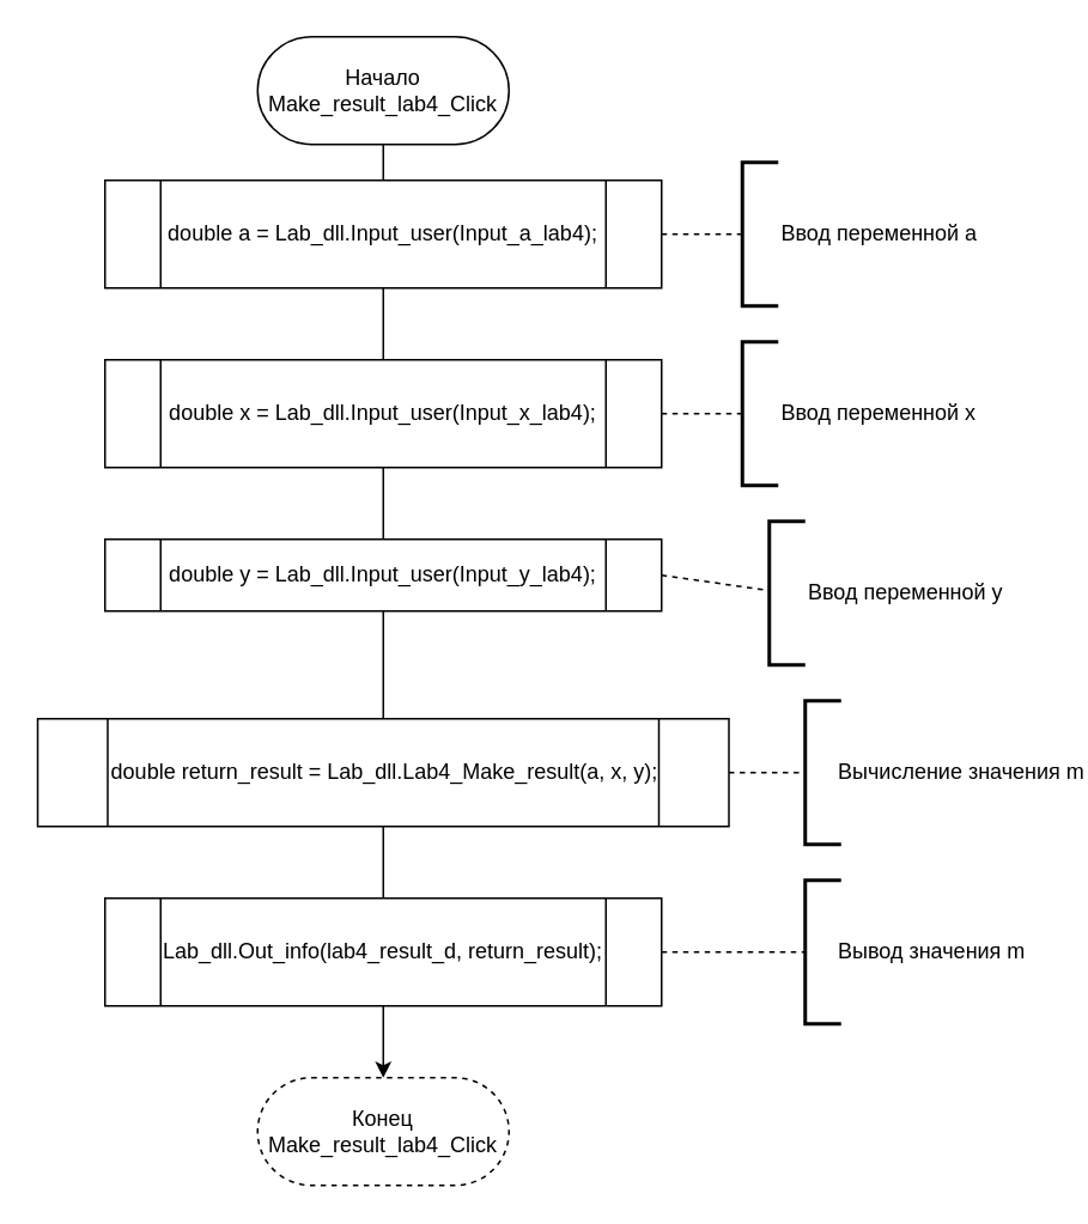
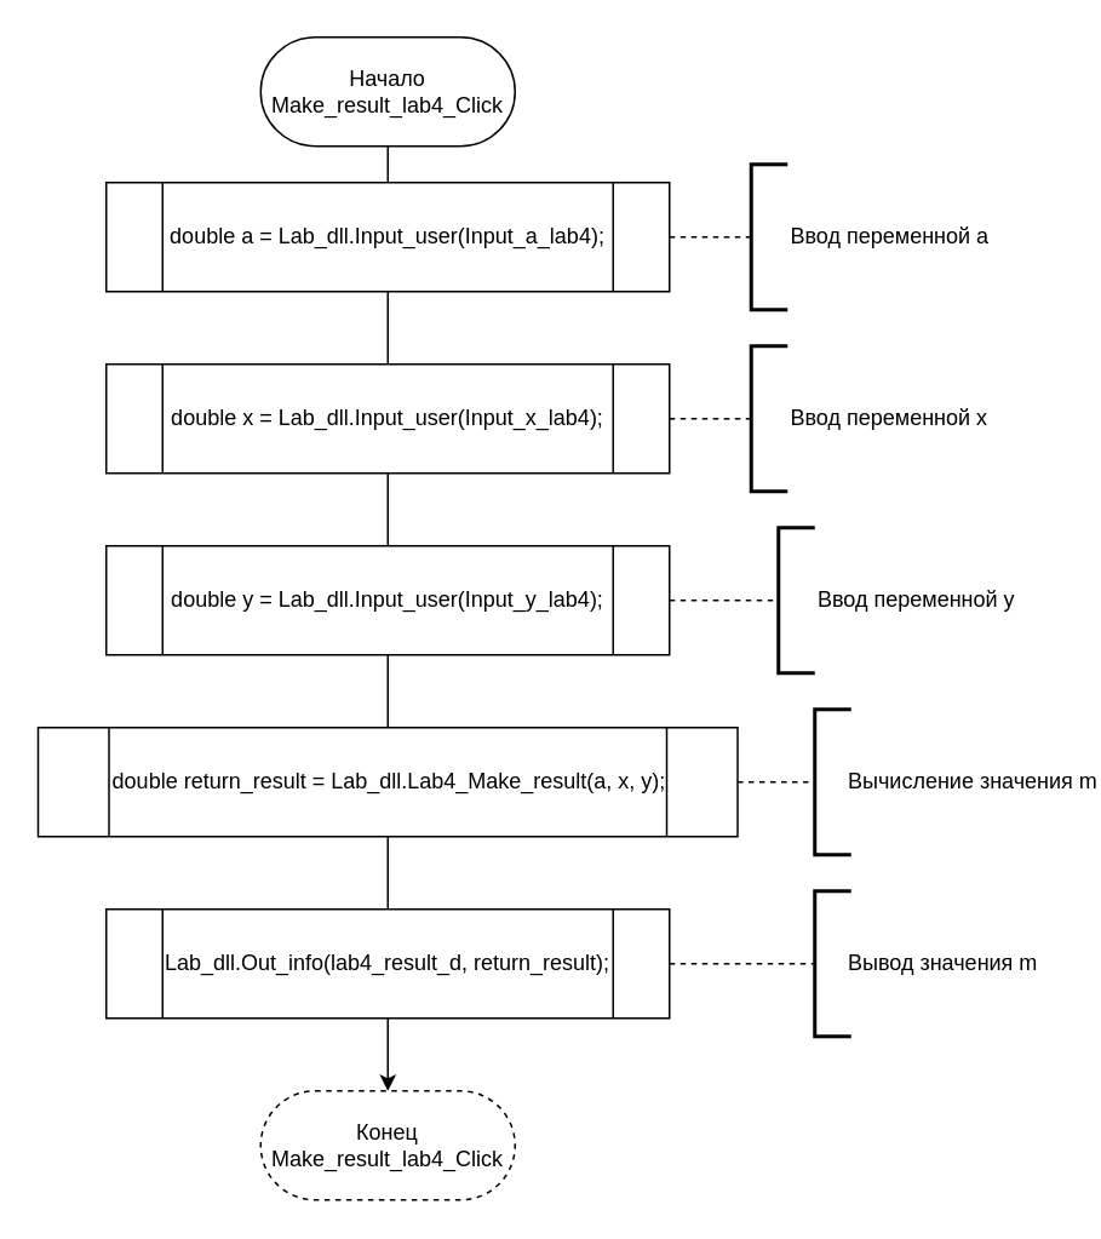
  <mxCell id="0" />
  <mxCell id="1" parent="0" />
  <mxCell id="2" value="Начало&lt;br&gt;Make_result_lab4_Click" style="rounded=1;whiteSpace=wrap;html=1;arcSize=50;" vertex="1" parent="1"><mxGeometry x="143" y="20" width="140" height="60" as="geometry" /></mxCell>
  <mxCell id="3" value="" style="endArrow=none;html=1;rounded=0;entryX=0.5;entryY=1;entryDx=0;entryDy=0;exitX=0.5;exitY=0;exitDx=0;exitDy=0;" edge="1" parent="1" source="4" target="2"><mxGeometry width="50" height="50" relative="1" as="geometry"><mxPoint x="213" y="120" as="sourcePoint" /><mxPoint x="253" y="160" as="targetPoint" /></mxGeometry></mxCell>
  <mxCell id="4" value="double a = Lab_dll.Input_user(Input_a_lab4);" style="shape=process;whiteSpace=wrap;html=1;backgroundOutline=1;" vertex="1" parent="1"><mxGeometry x="58" y="100" width="310" height="60" as="geometry" /></mxCell>
  <mxCell id="5" value="" style="endArrow=none;html=1;rounded=0;exitX=0.5;exitY=1;exitDx=0;exitDy=0;" edge="1" parent="1" source="4" target="6"><mxGeometry width="50" height="50" relative="1" as="geometry"><mxPoint x="203" y="340" as="sourcePoint" /><mxPoint x="253" y="290" as="targetPoint" /></mxGeometry></mxCell>
  <mxCell id="6" value="double x = Lab_dll.Input_user(Input_x_lab4);" style="shape=process;whiteSpace=wrap;html=1;backgroundOutline=1;" vertex="1" parent="1"><mxGeometry x="58" y="200" width="310" height="60" as="geometry" /></mxCell>
  <mxCell id="7" value="" style="endArrow=none;html=1;rounded=0;exitX=0.5;exitY=1;exitDx=0;exitDy=0;" edge="1" parent="1" source="6" target="8"><mxGeometry width="50" height="50" relative="1" as="geometry"><mxPoint x="93" y="270" as="sourcePoint" /><mxPoint x="143" y="220" as="targetPoint" /></mxGeometry></mxCell>
- <mxCell id="8" value="double y = Lab_dll.Input_user(Input_y_lab4);" style="shape=process;whiteSpace=wrap;html=1;backgroundOutline=1;" vertex="1" parent="1"><mxGeometry x="58" y="300" width="310" height="40" as="geometry" /></mxCell>
+ <mxCell id="8" value="double y = Lab_dll.Input_user(Input_y_lab4);" style="shape=process;whiteSpace=wrap;html=1;backgroundOutline=1;" vertex="1" parent="1"><mxGeometry x="58" y="300" width="310" height="60" as="geometry" /></mxCell>
  <mxCell id="9" value="double return_result = Lab_dll.Lab4_Make_result(a, x, y);" style="shape=process;whiteSpace=wrap;html=1;backgroundOutline=1;" vertex="1" parent="1"><mxGeometry x="20.5" y="400" width="385" height="60" as="geometry" /></mxCell>
  <mxCell id="10" value="" style="endArrow=none;html=1;rounded=0;entryX=0.5;entryY=1;entryDx=0;entryDy=0;exitX=0.5;exitY=0;exitDx=0;exitDy=0;" edge="1" parent="1" source="9" target="8"><mxGeometry width="50" height="50" relative="1" as="geometry"><mxPoint x="93" y="270" as="sourcePoint" /><mxPoint x="143" y="220" as="targetPoint" /></mxGeometry></mxCell>
  <mxCell id="11" value="" style="endArrow=none;html=1;rounded=0;exitX=0.5;exitY=1;exitDx=0;exitDy=0;" edge="1" parent="1" source="9" target="12"><mxGeometry width="50" height="50" relative="1" as="geometry"><mxPoint x="93" y="480" as="sourcePoint" /><mxPoint x="143" y="430" as="targetPoint" /></mxGeometry></mxCell>
  <mxCell id="12" value="Lab_dll.Out_info(lab4_result_d, return_result);" style="shape=process;whiteSpace=wrap;html=1;backgroundOutline=1;" vertex="1" parent="1"><mxGeometry x="58" y="500" width="310" height="60" as="geometry" /></mxCell>
  <mxCell id="13" value="" style="endArrow=classic;html=1;rounded=0;exitX=0.5;exitY=1;exitDx=0;exitDy=0;" edge="1" parent="1" source="12" target="14"><mxGeometry width="50" height="50" relative="1" as="geometry"><mxPoint x="93" y="590" as="sourcePoint" /><mxPoint x="143" y="540" as="targetPoint" /></mxGeometry></mxCell>
  <mxCell id="14" value="Конец&lt;br&gt;Make_result_lab4_Click" style="rounded=1;whiteSpace=wrap;html=1;arcSize=50;dashed=1;" vertex="1" parent="1"><mxGeometry x="143" y="600" width="140" height="60" as="geometry" /></mxCell>
  <mxCell id="15" value="" style="endArrow=none;dashed=1;html=1;rounded=0;exitX=1;exitY=0.5;exitDx=0;exitDy=0;" edge="1" target="16" parent="1" source="4"><mxGeometry width="50" height="50" relative="1" as="geometry"><mxPoint x="373" y="130" as="sourcePoint" /><mxPoint x="423.31" y="130.42" as="targetPoint" /></mxGeometry></mxCell>
  <mxCell id="16" value="&amp;nbsp; &amp;nbsp; &amp;nbsp; Ввод переменной a" style="strokeWidth=2;html=1;shape=mxgraph.flowchart.annotation_1;align=left;pointerEvents=1;" vertex="1" parent="1"><mxGeometry x="413" y="90" width="20" height="80" as="geometry" /></mxCell>
  <mxCell id="17" value="" style="endArrow=none;dashed=1;html=1;rounded=0;exitX=1;exitY=0.5;exitDx=0;exitDy=0;" edge="1" parent="1" target="18" source="6"><mxGeometry width="50" height="50" relative="1" as="geometry"><mxPoint x="373" y="230" as="sourcePoint" /><mxPoint x="423.31" y="230.42" as="targetPoint" /></mxGeometry></mxCell>
  <mxCell id="18" value="&amp;nbsp; &amp;nbsp; &amp;nbsp; Ввод переменной x" style="strokeWidth=2;html=1;shape=mxgraph.flowchart.annotation_1;align=left;pointerEvents=1;" vertex="1" parent="1"><mxGeometry x="413" y="190" width="20" height="80" as="geometry" /></mxCell>
  <mxCell id="19" value="" style="endArrow=none;dashed=1;html=1;rounded=0;exitX=1;exitY=0.5;exitDx=0;exitDy=0;" edge="1" parent="1" target="20" source="8"><mxGeometry width="50" height="50" relative="1" as="geometry"><mxPoint x="383" y="320" as="sourcePoint" /><mxPoint x="438.31" y="330.42" as="targetPoint" /></mxGeometry></mxCell>
  <mxCell id="20" value="&amp;nbsp; &amp;nbsp; &amp;nbsp; Ввод переменной y" style="strokeWidth=2;html=1;shape=mxgraph.flowchart.annotation_1;align=left;pointerEvents=1;" vertex="1" parent="1"><mxGeometry x="428" y="290" width="20" height="80" as="geometry" /></mxCell>
  <mxCell id="21" value="" style="endArrow=none;dashed=1;html=1;rounded=0;exitX=1;exitY=0.5;exitDx=0;exitDy=0;" edge="1" target="22" parent="1" source="9"><mxGeometry width="50" height="50" relative="1" as="geometry"><mxPoint x="448" y="420" as="sourcePoint" /><mxPoint x="493.31" y="420.42" as="targetPoint" /></mxGeometry></mxCell>
  <mxCell id="22" value="&amp;nbsp; &amp;nbsp; &amp;nbsp;Вычисление значения m" style="strokeWidth=2;html=1;shape=mxgraph.flowchart.annotation_1;align=left;pointerEvents=1;" vertex="1" parent="1"><mxGeometry x="448" y="390" width="20" height="80" as="geometry" /></mxCell>
  <mxCell id="23" value="" style="endArrow=none;dashed=1;html=1;rounded=0;exitX=1;exitY=0.5;exitDx=0;exitDy=0;" edge="1" target="24" parent="1" source="12"><mxGeometry width="50" height="50" relative="1" as="geometry"><mxPoint x="453" y="515" as="sourcePoint" /><mxPoint x="762.81" y="495.42" as="targetPoint" /></mxGeometry></mxCell>
  <mxCell id="24" value="&amp;nbsp; &amp;nbsp; &amp;nbsp;Вывод значения m" style="strokeWidth=2;html=1;shape=mxgraph.flowchart.annotation_1;align=left;pointerEvents=1;" vertex="1" parent="1"><mxGeometry x="448" y="490" width="20" height="80" as="geometry" /></mxCell>
